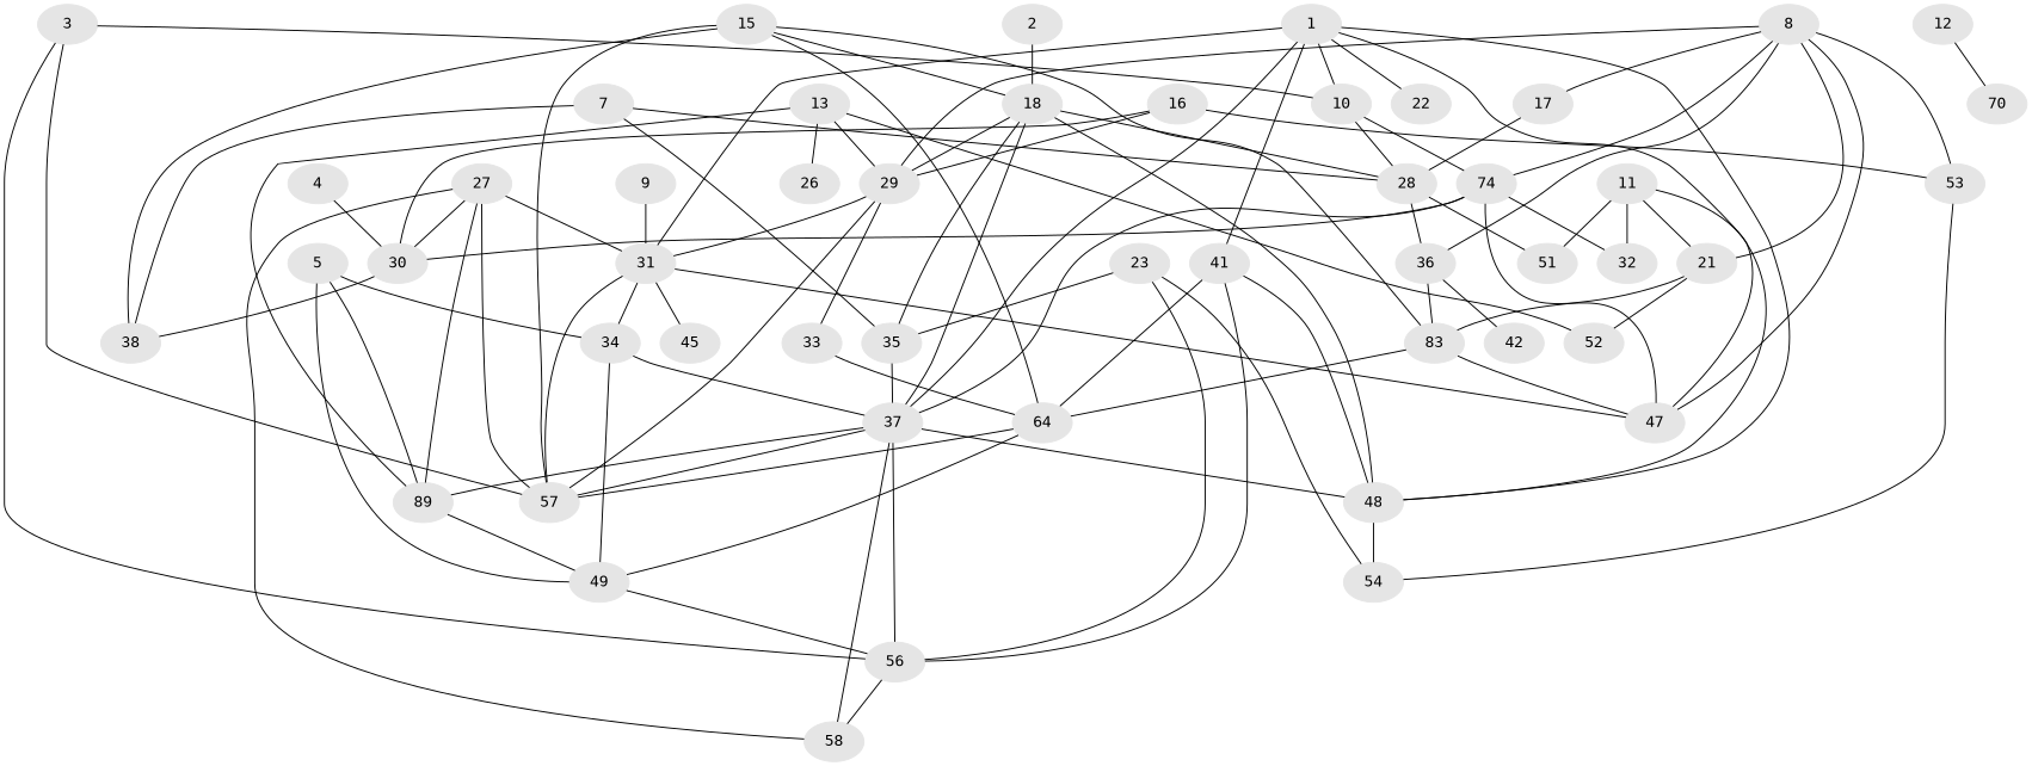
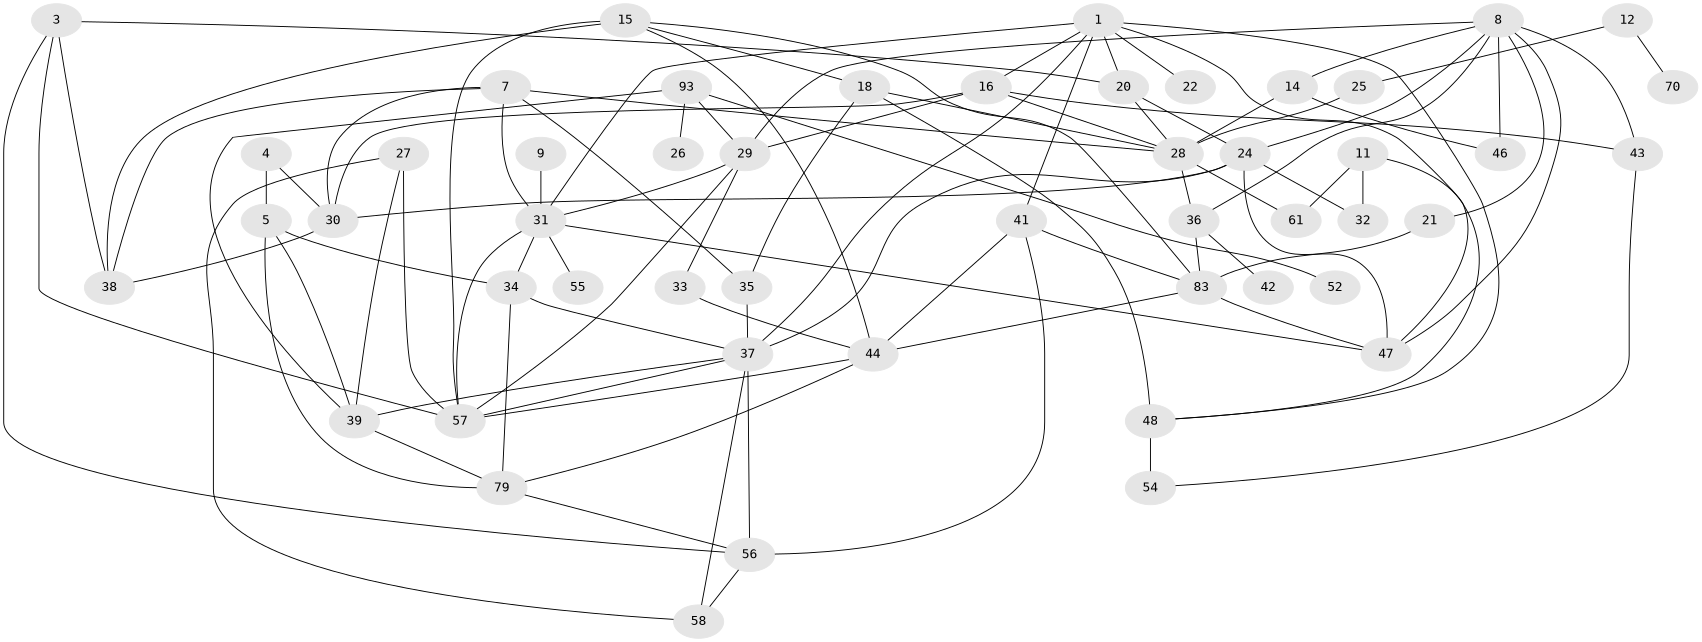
  graph {
    fontname="DejaVu Sans Mono"
    node [color=gray90 fontname="DejaVu Sans Mono" style=filled]
    edge [fontname="DejaVu Sans Mono" weight=1.0]
    1
    16
-   20 [label=10]
+   20
    22
    31
    37
    41
    47
    48
    30
    28
    29
-   53
-   24 [label=74]
+   53 [label=43]
+   24
    57
    34
-   55 [label=45]
+   55
    56
-   39 [label=89]
+   39
    58
-   44 [label=64]
+   44
    54
-   2
    18
    35
    3
    38
    4
    5
-   49
+   49 [label=79]
    7
    36
-   51
+   51 [label=61]
    8
-   17
+   17 [label=14]
    21
+   46
    52
    n39 [label=83]
    32
    33
    42
    9
    11
    12
+   25
    n47 [label=70]
-   13
+   13 [label=93]
    26
    15
-   23
    27
+   1 -- 16
    1 -- 20
    1 -- 22
    1 -- 31
    1 -- 37
    1 -- 41
    1 -- 47
    1 -- 48
    16 -- 30
+   16 -- 28
    16 -- 29
    16 -- 53
    20 -- 28
    20 -- 24
    31 -- 47
    31 -- 57
    31 -- 34
    31 -- 55
-   37 -- 48
    37 -- 57
    37 -- 56
    37 -- 39
    37 -- 58
-   41 -- 48
+   41 -- n39
    41 -- 56
    41 -- 44
    48 -- 54
    30 -- 38
    28 -- 36
    28 -- 51
    29 -- 31
    29 -- 57
    29 -- 33
    53 -- 54
    24 -- 37
    24 -- 47
    24 -- 30
    24 -- 32
    34 -- 37
    34 -- 49
    56 -- 58
    39 -- 49
    44 -- 57
    44 -- 49
-   2 -- 18
-   18 -- 37
    18 -- 48
    18 -- 28
-   18 -- 29
    18 -- 35
    35 -- 37
    3 -- 20
    3 -- 57
    3 -- 56
+   3 -- 38
    4 -- 30 [weight=2.0]
+   4 -- 5
    5 -- 34
    5 -- 39
    5 -- 49 [weight=2.0]
    49 -- 56
-   27 -- 30
+   7 -- 30
    7 -- 28
    7 -- 35
    7 -- 38
    36 -- n39
    36 -- 42
    8 -- 47
    8 -- 29
    8 -- 53
    8 -- 24
    8 -- 36
    8 -- 17
    8 -- 21
+   8 -- 46
    17 -- 28
-   21 -- 52
+   17 -- 46
    21 -- n39
    n39 -- 47
    n39 -- 44
    33 -- 44
    9 -- 31
    11 -- 48
    11 -- 51
-   11 -- 21
    11 -- 32
+   12 -- 25
    12 -- n47
+   25 -- 28
    13 -- 29
    13 -- 39
    13 -- 52
    13 -- 26
    15 -- 57
    15 -- 44
    15 -- 18
    15 -- 38 [weight=2.0]
    15 -- n39
-   23 -- 56
-   23 -- 54
-   23 -- 35
-   27 -- 31
+   7 -- 31
    27 -- 57
    27 -- 39
    27 -- 58
  }
